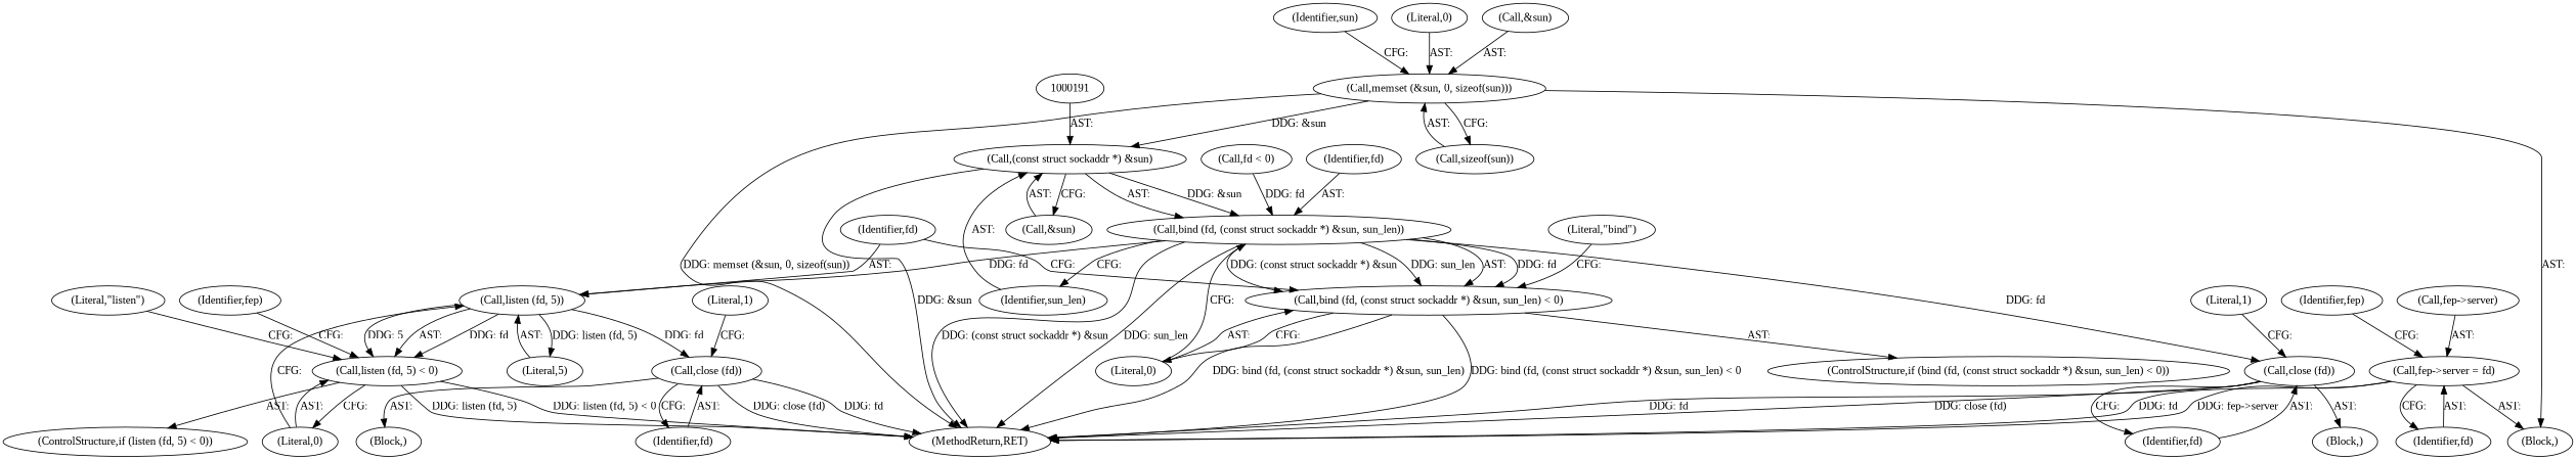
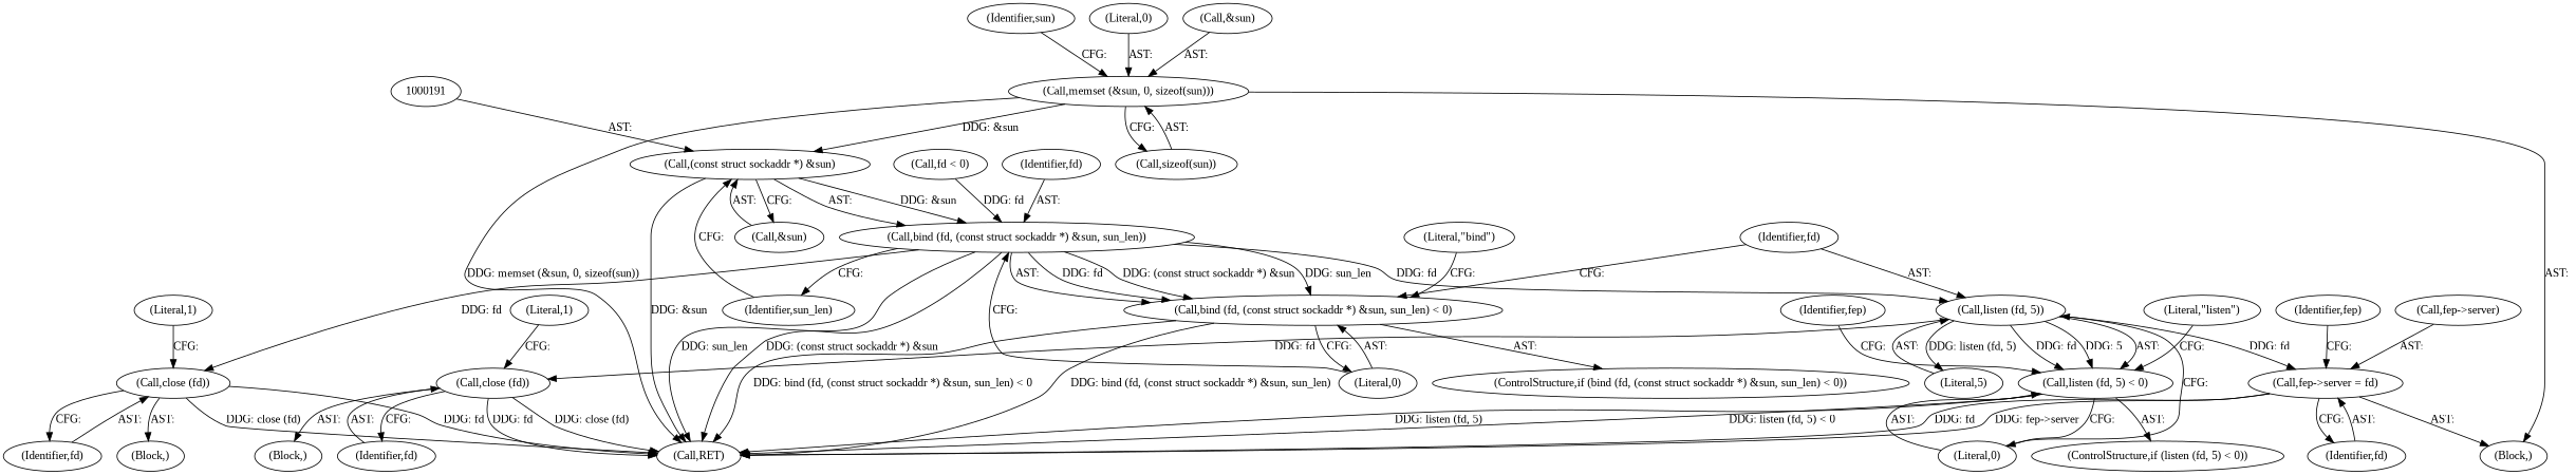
  digraph {
    fontname="Liberation Serif"
    node [fontname="Liberation Serif"]
    edge [fontname="Liberation Serif"]
    n1 [label="(Call,memset (&sun, 0, sizeof(sun)))"]
    n2 [label="(Call,(const struct sockaddr *) &sun)"]
-   n3 [label="(MethodReturn,RET)"]
+   n3 [label="(Call,RET)"]
    n4 [label="(Call,sizeof(sun))"]
    n5 [label="(Block,)"]
    n6 [label="(Call,bind (fd, (const struct sockaddr *) &sun, sun_len))"]
    n7 [label="(Call,&sun)"]
    n8 [label="(Call,bind (fd, (const struct sockaddr *) &sun, sun_len) < 0)"]
    n9 [label="(Call,close (fd))"]
    n10 [label="(Call,listen (fd, 5))"]
    n11 [label="(Identifier,sun_len)"]
    n12 [label="(Literal,0)"]
    n13 [label="(ControlStructure,if (bind (fd, (const struct sockaddr *) &sun, sun_len) < 0))"]
    n14 [label="(Identifier,fd)"]
    n15 [label="(Block,)"]
    n16 [label="(Call,listen (fd, 5) < 0)"]
    n17 [label="(Call,close (fd))"]
    n18 [label="(Call,fep->server = fd)"]
    n19 [label="(Literal,5)"]
    n20 [label="(Literal,0)"]
    n21 [label="(ControlStructure,if (listen (fd, 5) < 0))"]
    n22 [label="(Identifier,fd)"]
    n23 [label="(Block,)"]
    n24 [label="(Identifier,fd)"]
    n25 [label="(Identifier,sun)"]
    n26 [label="(Identifier,fep)"]
    n27 [label="(Literal,0)"]
    n28 [label="(Call,&sun)"]
    n29 [label="(Call,fep->server)"]
    n30 [label="(Literal,\"bind\")"]
    n31 [label="(Call,fd < 0)"]
    n32 [label="(Identifier,fep)"]
    n33 [label="(Identifier,fd)"]
    n34 [label="(Literal,\"listen\")"]
    n35 [label="(Identifier,fd)"]
    n36 [label="(Literal,1)"]
    n37 [label="(Literal,1)"]
    1000191
    n1 -> n2 [label="DDG: &sun"]
    n1 -> n3 [label="DDG: memset (&sun, 0, sizeof(sun))"]
    n1 -> n4 [label="CFG: "]
    n1 -> n5 [label="AST: "]
    n2 -> n3 [label="DDG: &sun"]
    n2 -> n6 [label="AST: "]
    n2 -> n6 [label="DDG: &sun"]
    n2 -> n7 [label="CFG: "]
    n4 -> n1 [label="AST: "]
    n6 -> n3 [label="DDG: (const struct sockaddr *) &sun"]
    n6 -> n3 [label="DDG: sun_len"]
    n6 -> n8 [label="AST: "]
    n6 -> n8 [label="DDG: fd"]
    n6 -> n8 [label="DDG: (const struct sockaddr *) &sun"]
    n6 -> n8 [label="DDG: sun_len"]
    n6 -> n9 [label="DDG: fd"]
    n6 -> n10 [label="DDG: fd"]
    n6 -> n11 [label="CFG: "]
    n7 -> n2 [label="AST: "]
    n8 -> n3 [label="DDG: bind (fd, (const struct sockaddr *) &sun, sun_len)"]
    n8 -> n3 [label="DDG: bind (fd, (const struct sockaddr *) &sun, sun_len) < 0"]
    n8 -> n12 [label="CFG: "]
    n8 -> n13 [label="AST: "]
    n9 -> n3 [label="DDG: close (fd)"]
    n9 -> n3 [label="DDG: fd"]
    n9 -> n14 [label="CFG: "]
    n9 -> n15 [label="AST: "]
    n10 -> n16 [label="AST: "]
    n10 -> n16 [label="DDG: fd"]
    n10 -> n16 [label="DDG: 5"]
    n10 -> n17 [label="DDG: fd"]
+   n10 -> n18 [label="DDG: fd"]
    n10 -> n19 [label="DDG: listen (fd, 5)"]
-   n11 -> n2 [label="AST: "]
+   n11 -> n2 [label="CFG: "]
    n12 -> n6 [label="CFG: "]
    n12 -> n8 [label="AST: "]
    n14 -> n9 [label="AST: "]
    n16 -> n3 [label="DDG: listen (fd, 5) < 0"]
    n16 -> n3 [label="DDG: listen (fd, 5)"]
    n16 -> n20 [label="CFG: "]
    n16 -> n21 [label="AST: "]
    n17 -> n3 [label="DDG: close (fd)"]
    n17 -> n3 [label="DDG: fd"]
    n17 -> n22 [label="CFG: "]
    n17 -> n23 [label="AST: "]
    n18 -> n3 [label="DDG: fep->server"]
    n18 -> n3 [label="DDG: fd"]
    n18 -> n5 [label="AST: "]
    n18 -> n24 [label="CFG: "]
    n19 -> n10 [label="AST: "]
    n20 -> n10 [label="CFG: "]
    n20 -> n16 [label="AST: "]
    n22 -> n17 [label="AST: "]
    n24 -> n18 [label="AST: "]
    n25 -> n1 [label="CFG: "]
    n26 -> n18 [label="CFG: "]
    n27 -> n1 [label="AST: "]
    n28 -> n1 [label="AST: "]
    n29 -> n18 [label="AST: "]
    n30 -> n8 [label="CFG: "]
    n31 -> n6 [label="DDG: fd"]
    n32 -> n16 [label="CFG: "]
    n33 -> n6 [label="AST: "]
    n34 -> n16 [label="CFG: "]
    n35 -> n8 [label="CFG: "]
    n35 -> n10 [label="AST: "]
    n36 -> n9 [label="CFG: "]
    n37 -> n17 [label="CFG: "]
    1000191 -> n2 [label="AST: "]
  }
